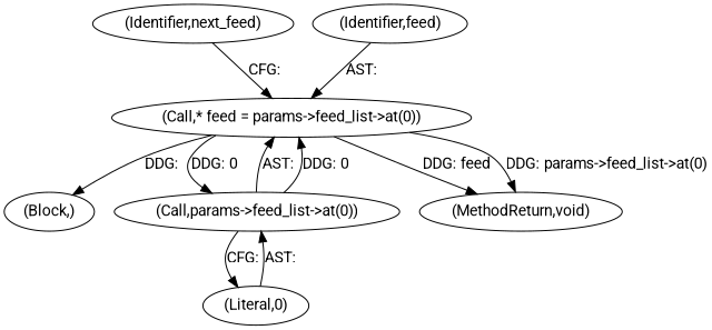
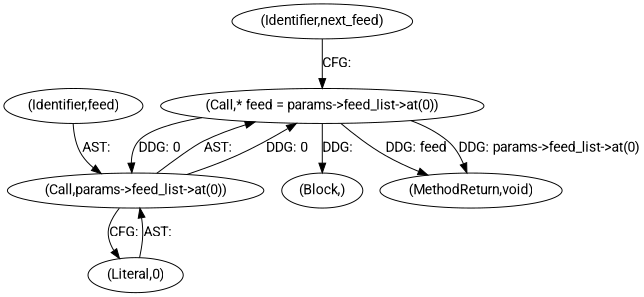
  digraph {
    fontname=Roboto
    node [fontname=Roboto]
    edge [fontname=Roboto]
    n1 [label="(Call,* feed = params->feed_list->at(0))"]
    n2 [label="(Call,params->feed_list->at(0))"]
    n3 [label="(Block,)"]
    n4 [label="(MethodReturn,void)"]
    n5 [label="(Literal,0)"]
    n6 [label="(Identifier,next_feed)"]
    n7 [label="(Identifier,feed)"]
    n1 -> n2 [label="DDG: 0"]
    n1 -> n3 [label="DDG: "]
    n1 -> n4 [label="DDG: feed"]
    n1 -> n4 [label="DDG: params->feed_list->at(0)"]
    n2 -> n1 [label="AST: "]
    n2 -> n1 [label="DDG: 0"]
    n2 -> n5 [label="CFG: "]
    n5 -> n2 [label="AST: "]
    n6 -> n1 [label="CFG: "]
-   n7 -> n1 [label="AST: "]
+   n7 -> n2 [label="AST: "]
  }
